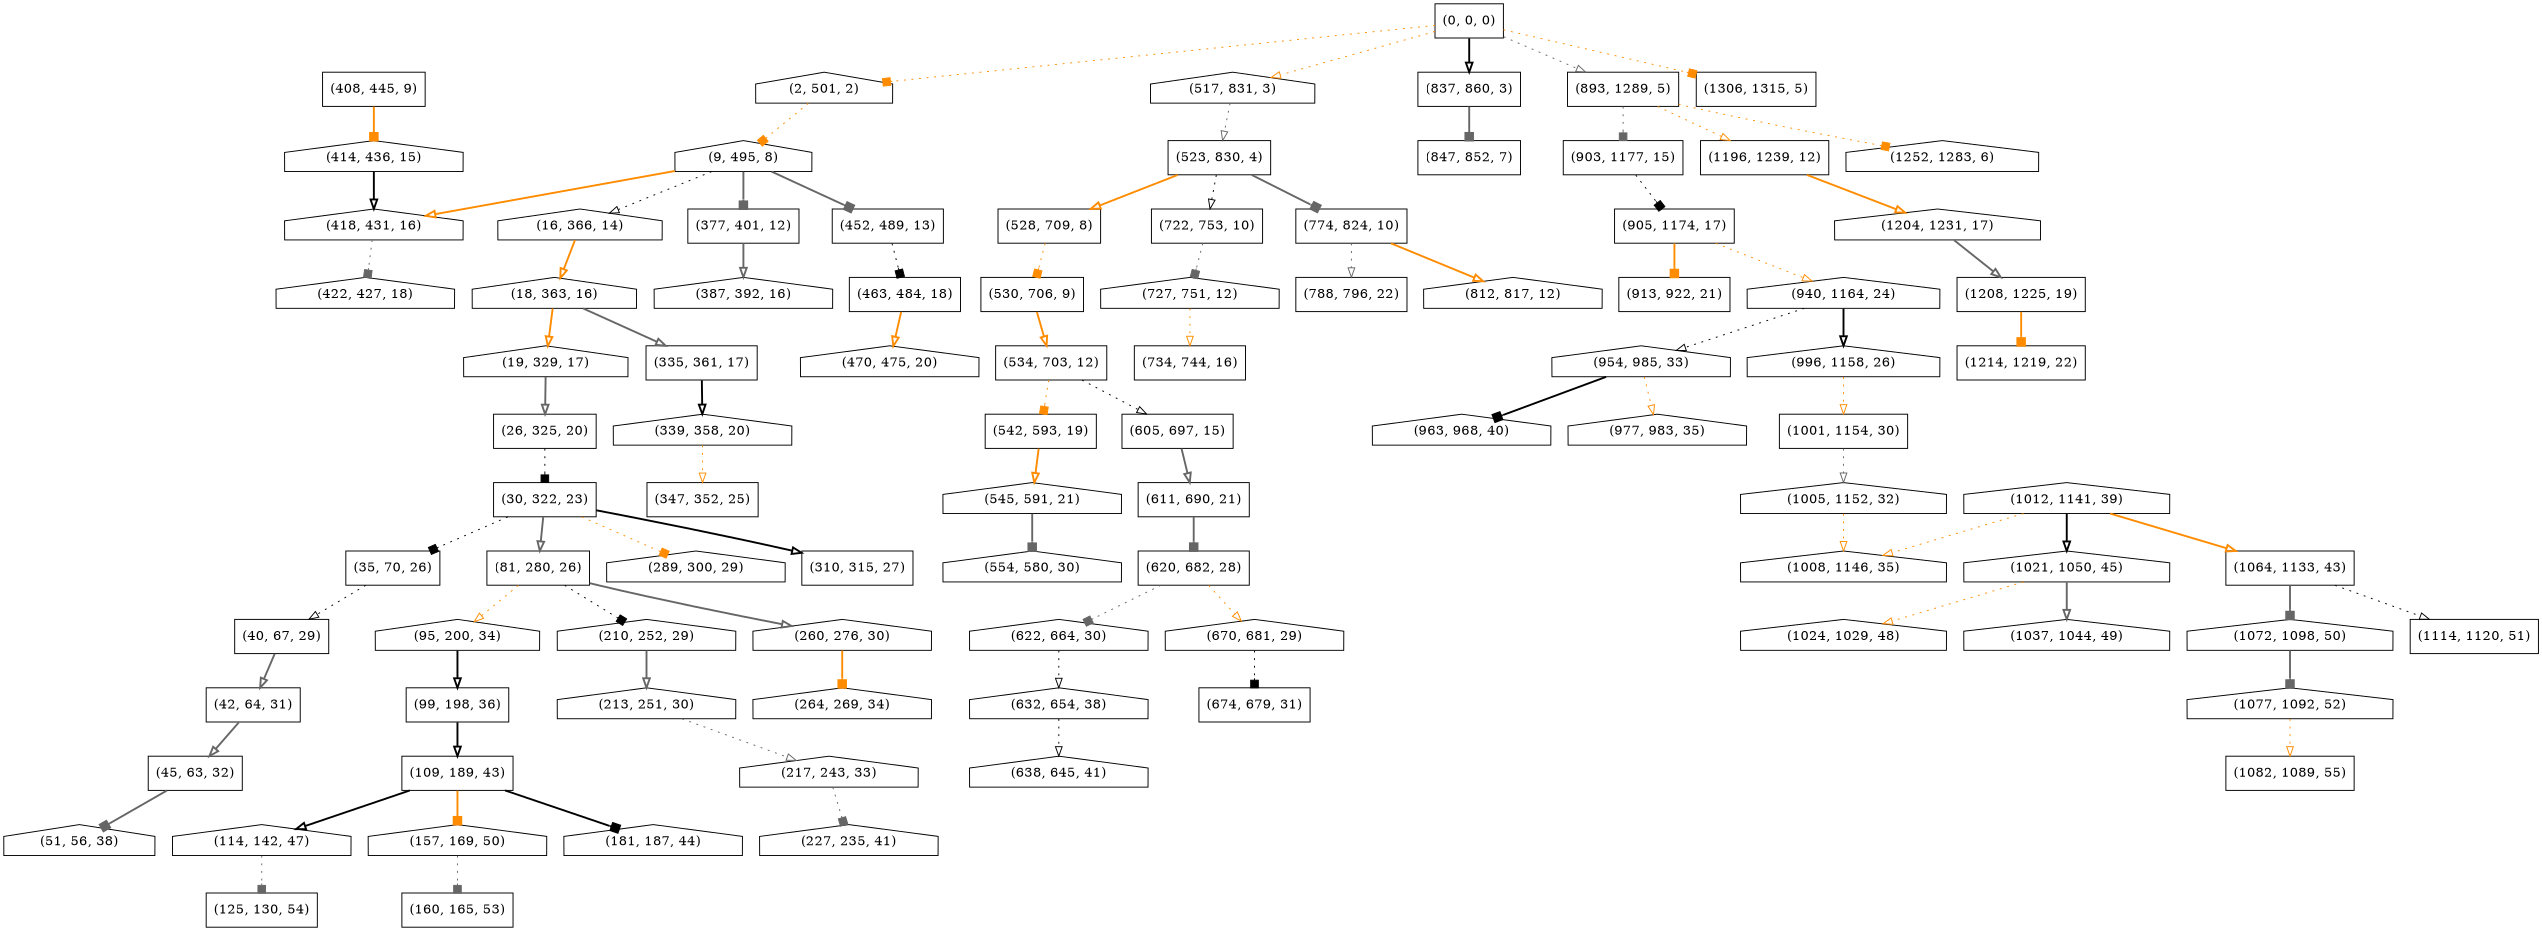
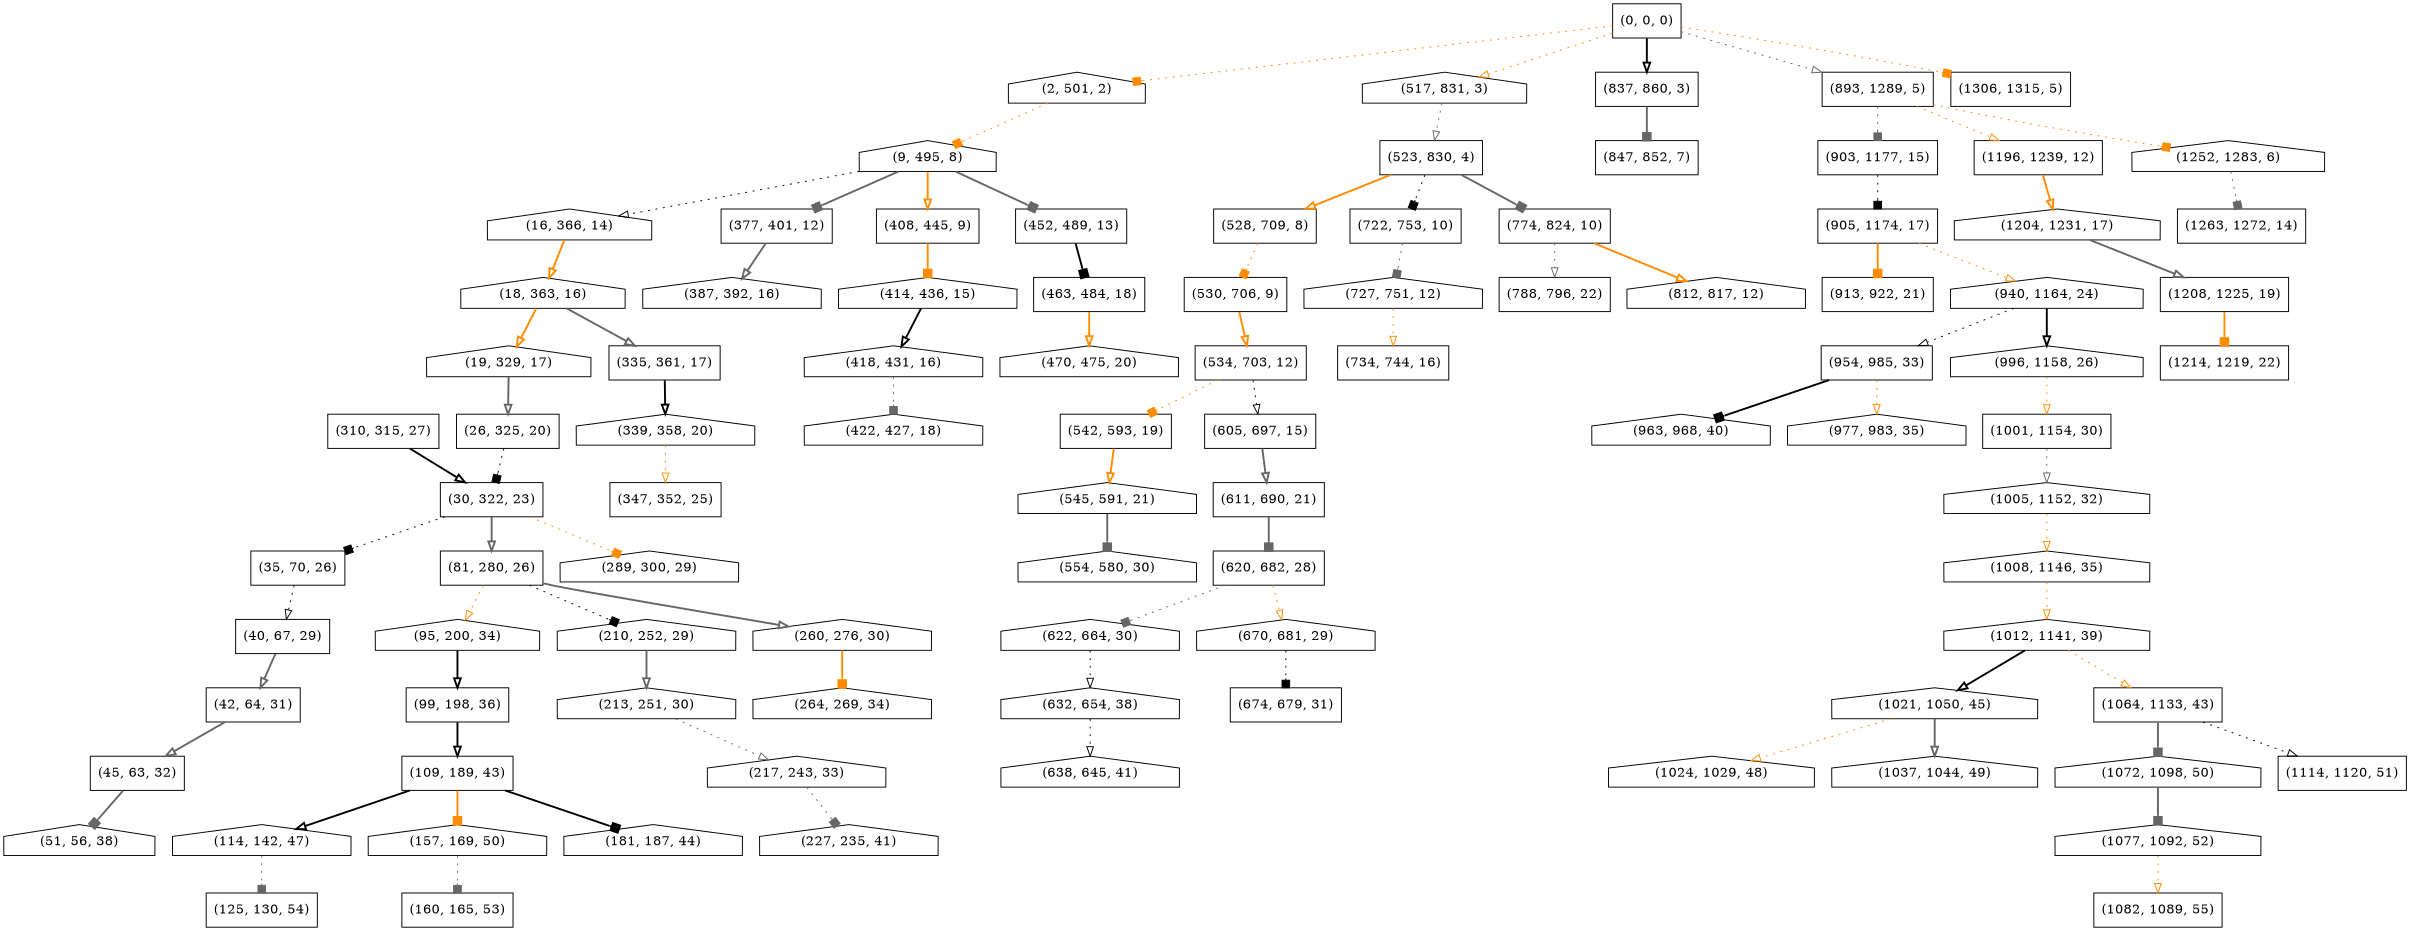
  digraph {
    node [shape=house]
    edge [arrowhead=onormal color=darkorange style=dotted]
    "(2, 501, 2)"
    "(0, 0, 0)" [shape=box]
    "(517, 831, 3)"
    "(837, 860, 3)" [shape=box]
    "(893, 1289, 5)" [shape=box]
    "(1306, 1315, 5)" [shape=box]
    "(9, 495, 8)"
    "(523, 830, 4)" [shape=box]
    "(847, 852, 7)" [shape=box]
    "(903, 1177, 15)" [shape=box]
    "(1196, 1239, 12)" [shape=box]
    "(1252, 1283, 6)"
    "(16, 366, 14)"
    "(377, 401, 12)" [shape=box]
    "(408, 445, 9)" [shape=box]
    "(452, 489, 13)" [shape=box]
    "(18, 363, 16)"
    "(387, 392, 16)"
    "(414, 436, 15)"
    "(463, 484, 18)" [shape=box]
    "(19, 329, 17)"
    "(335, 361, 17)" [shape=box]
    "(26, 325, 20)" [shape=box]
    "(339, 358, 20)"
    "(30, 322, 23)" [shape=box]
    "(35, 70, 26)" [shape=box]
    "(81, 280, 26)" [shape=box]
    "(289, 300, 29)"
    "(310, 315, 27)" [shape=box]
    "(40, 67, 29)" [shape=box]
    "(95, 200, 34)"
    "(210, 252, 29)"
    "(260, 276, 30)"
    "(42, 64, 31)" [shape=box]
    "(45, 63, 32)" [shape=box]
    "(51, 56, 38)"
    "(99, 198, 36)" [shape=box]
    "(213, 251, 30)"
    "(264, 269, 34)"
    "(109, 189, 43)" [shape=box]
    "(114, 142, 47)"
    "(157, 169, 50)"
    "(181, 187, 44)"
    "(125, 130, 54)" [shape=box]
    "(160, 165, 53)" [shape=box]
    "(217, 243, 33)"
    "(227, 235, 41)"
    "(347, 352, 25)" [shape=box]
    "(418, 431, 16)"
    "(422, 427, 18)"
    "(470, 475, 20)"
    "(528, 709, 8)" [shape=box]
    "(722, 753, 10)" [shape=box]
    "(774, 824, 10)" [shape=box]
    "(530, 706, 9)" [shape=box]
    "(727, 751, 12)"
    "(788, 796, 22)" [shape=box]
    "(812, 817, 12)"
    "(534, 703, 12)" [shape=box]
    "(542, 593, 19)" [shape=box]
    "(605, 697, 15)" [shape=box]
    "(545, 591, 21)"
    "(611, 690, 21)" [shape=box]
    "(554, 580, 30)"
    "(620, 682, 28)" [shape=box]
    "(622, 664, 30)"
    "(670, 681, 29)"
    "(632, 654, 38)"
    "(674, 679, 31)" [shape=box]
    "(638, 645, 41)"
    "(734, 744, 16)" [shape=box]
    "(905, 1174, 17)" [shape=box]
    "(1204, 1231, 17)"
+   "(1263, 1272, 14)" [shape=box]
    "(913, 922, 21)" [shape=box]
    "(940, 1164, 24)"
-   "(954, 985, 33)"
+   "(954, 985, 33)" [shape=box]
    "(996, 1158, 26)"
    "(963, 968, 40)"
    "(977, 983, 35)"
    "(1001, 1154, 30)" [shape=box]
    "(1005, 1152, 32)"
    "(1008, 1146, 35)"
    "(1012, 1141, 39)"
    "(1021, 1050, 45)"
    "(1064, 1133, 43)" [shape=box]
    "(1024, 1029, 48)"
    "(1037, 1044, 49)"
    "(1072, 1098, 50)"
    "(1114, 1120, 51)" [shape=box]
    "(1077, 1092, 52)"
    "(1082, 1089, 55)" [shape=box]
    "(1208, 1225, 19)" [shape=box]
    "(1214, 1219, 22)" [shape=box]
    "(2, 501, 2)" -> "(9, 495, 8)" [arrowhead=box]
    "(0, 0, 0)" -> "(2, 501, 2)" [arrowhead=box]
    "(0, 0, 0)" -> "(517, 831, 3)"
    "(0, 0, 0)" -> "(837, 860, 3)" [color=black style=bold]
    "(0, 0, 0)" -> "(893, 1289, 5)" [color=gray40]
    "(0, 0, 0)" -> "(1306, 1315, 5)" [arrowhead=box]
    "(517, 831, 3)" -> "(523, 830, 4)" [color=gray40]
    "(837, 860, 3)" -> "(847, 852, 7)" [arrowhead=box color=gray40 style=bold]
    "(893, 1289, 5)" -> "(903, 1177, 15)" [arrowhead=box color=gray40]
    "(893, 1289, 5)" -> "(1196, 1239, 12)"
    "(893, 1289, 5)" -> "(1252, 1283, 6)" [arrowhead=box]
    "(9, 495, 8)" -> "(16, 366, 14)" [color=black]
    "(9, 495, 8)" -> "(377, 401, 12)" [arrowhead=box color=gray40 style=bold]
-   "(9, 495, 8)" -> "(418, 431, 16)" [style=bold]
+   "(9, 495, 8)" -> "(408, 445, 9)" [style=bold]
    "(9, 495, 8)" -> "(452, 489, 13)" [arrowhead=box color=gray40 style=bold]
    "(523, 830, 4)" -> "(528, 709, 8)" [style=bold]
-   "(523, 830, 4)" -> "(722, 753, 10)" [color=black]
+   "(523, 830, 4)" -> "(722, 753, 10)" [arrowhead=box color=black]
    "(523, 830, 4)" -> "(774, 824, 10)" [arrowhead=box color=gray40 style=bold]
    "(903, 1177, 15)" -> "(905, 1174, 17)" [arrowhead=box color=black]
    "(1196, 1239, 12)" -> "(1204, 1231, 17)" [style=bold]
+   "(1252, 1283, 6)" -> "(1263, 1272, 14)" [arrowhead=box color=gray40]
    "(16, 366, 14)" -> "(18, 363, 16)" [style=bold]
    "(377, 401, 12)" -> "(387, 392, 16)" [color=gray40 style=bold]
    "(408, 445, 9)" -> "(414, 436, 15)" [arrowhead=box style=bold]
-   "(452, 489, 13)" -> "(463, 484, 18)" [arrowhead=box color=black]
+   "(452, 489, 13)" -> "(463, 484, 18)" [arrowhead=box color=black style=bold]
    "(18, 363, 16)" -> "(19, 329, 17)" [style=bold]
    "(18, 363, 16)" -> "(335, 361, 17)" [color=gray40 style=bold]
    "(414, 436, 15)" -> "(418, 431, 16)" [color=black style=bold]
    "(463, 484, 18)" -> "(470, 475, 20)" [style=bold]
    "(19, 329, 17)" -> "(26, 325, 20)" [color=gray40 style=bold]
    "(335, 361, 17)" -> "(339, 358, 20)" [color=black style=bold]
    "(26, 325, 20)" -> "(30, 322, 23)" [arrowhead=box color=black]
    "(339, 358, 20)" -> "(347, 352, 25)"
    "(30, 322, 23)" -> "(35, 70, 26)" [arrowhead=box color=black]
    "(30, 322, 23)" -> "(81, 280, 26)" [color=gray40 style=bold]
    "(30, 322, 23)" -> "(289, 300, 29)" [arrowhead=box]
-   "(30, 322, 23)" -> "(310, 315, 27)" [color=black style=bold]
+   "(310, 315, 27)" -> "(30, 322, 23)" [color=black style=bold]
    "(35, 70, 26)" -> "(40, 67, 29)" [color=black]
    "(81, 280, 26)" -> "(95, 200, 34)"
    "(81, 280, 26)" -> "(210, 252, 29)" [arrowhead=box color=black]
    "(81, 280, 26)" -> "(260, 276, 30)" [color=gray40 style=bold]
    "(40, 67, 29)" -> "(42, 64, 31)" [color=gray40 style=bold]
    "(95, 200, 34)" -> "(99, 198, 36)" [color=black style=bold]
    "(210, 252, 29)" -> "(213, 251, 30)" [color=gray40 style=bold]
    "(260, 276, 30)" -> "(264, 269, 34)" [arrowhead=box style=bold]
    "(42, 64, 31)" -> "(45, 63, 32)" [color=gray40 style=bold]
    "(45, 63, 32)" -> "(51, 56, 38)" [arrowhead=box color=gray40 style=bold]
    "(99, 198, 36)" -> "(109, 189, 43)" [color=black style=bold]
    "(213, 251, 30)" -> "(217, 243, 33)" [color=gray40]
    "(109, 189, 43)" -> "(114, 142, 47)" [color=black style=bold]
    "(109, 189, 43)" -> "(157, 169, 50)" [arrowhead=box style=bold]
    "(109, 189, 43)" -> "(181, 187, 44)" [arrowhead=box color=black style=bold]
    "(114, 142, 47)" -> "(125, 130, 54)" [arrowhead=box color=gray40]
    "(157, 169, 50)" -> "(160, 165, 53)" [arrowhead=box color=gray40]
    "(217, 243, 33)" -> "(227, 235, 41)" [arrowhead=box color=gray40]
    "(418, 431, 16)" -> "(422, 427, 18)" [arrowhead=box color=gray40]
    "(528, 709, 8)" -> "(530, 706, 9)" [arrowhead=box]
    "(722, 753, 10)" -> "(727, 751, 12)" [arrowhead=box color=gray40]
    "(774, 824, 10)" -> "(788, 796, 22)" [color=gray40]
    "(774, 824, 10)" -> "(812, 817, 12)" [style=bold]
    "(530, 706, 9)" -> "(534, 703, 12)" [style=bold]
    "(727, 751, 12)" -> "(734, 744, 16)"
    "(534, 703, 12)" -> "(542, 593, 19)" [arrowhead=box]
    "(534, 703, 12)" -> "(605, 697, 15)" [color=black]
    "(542, 593, 19)" -> "(545, 591, 21)" [style=bold]
    "(605, 697, 15)" -> "(611, 690, 21)" [color=gray40 style=bold]
    "(545, 591, 21)" -> "(554, 580, 30)" [arrowhead=box color=gray40 style=bold]
    "(611, 690, 21)" -> "(620, 682, 28)" [arrowhead=box color=gray40 style=bold]
    "(620, 682, 28)" -> "(622, 664, 30)" [arrowhead=box color=gray40]
    "(620, 682, 28)" -> "(670, 681, 29)"
    "(622, 664, 30)" -> "(632, 654, 38)" [color=black]
    "(670, 681, 29)" -> "(674, 679, 31)" [arrowhead=box color=black]
    "(632, 654, 38)" -> "(638, 645, 41)" [color=black]
    "(905, 1174, 17)" -> "(913, 922, 21)" [arrowhead=box style=bold]
    "(905, 1174, 17)" -> "(940, 1164, 24)"
    "(1204, 1231, 17)" -> "(1208, 1225, 19)" [color=gray40 style=bold]
    "(940, 1164, 24)" -> "(954, 985, 33)" [color=black]
    "(940, 1164, 24)" -> "(996, 1158, 26)" [color=black style=bold]
    "(954, 985, 33)" -> "(963, 968, 40)" [arrowhead=box color=black style=bold]
    "(954, 985, 33)" -> "(977, 983, 35)"
    "(996, 1158, 26)" -> "(1001, 1154, 30)"
    "(1001, 1154, 30)" -> "(1005, 1152, 32)" [color=gray40]
    "(1005, 1152, 32)" -> "(1008, 1146, 35)"
-   "(1012, 1141, 39)" -> "(1008, 1146, 35)"
+   "(1008, 1146, 35)" -> "(1012, 1141, 39)"
    "(1012, 1141, 39)" -> "(1021, 1050, 45)" [color=black style=bold]
-   "(1012, 1141, 39)" -> "(1064, 1133, 43)" [style=bold]
+   "(1012, 1141, 39)" -> "(1064, 1133, 43)"
    "(1021, 1050, 45)" -> "(1024, 1029, 48)"
    "(1021, 1050, 45)" -> "(1037, 1044, 49)" [color=gray40 style=bold]
    "(1064, 1133, 43)" -> "(1072, 1098, 50)" [arrowhead=box color=gray40 style=bold]
    "(1064, 1133, 43)" -> "(1114, 1120, 51)" [color=black]
    "(1072, 1098, 50)" -> "(1077, 1092, 52)" [arrowhead=box color=gray40 style=bold]
    "(1077, 1092, 52)" -> "(1082, 1089, 55)"
    "(1208, 1225, 19)" -> "(1214, 1219, 22)" [arrowhead=box style=bold]
  }
